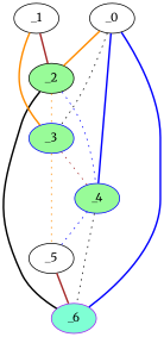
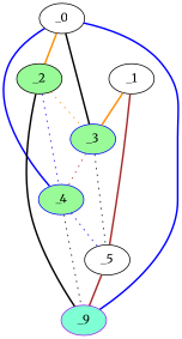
  graph {
    fontname=Merriweather
    node [color=black fillcolor=white fontname=Merriweather style=filled]
    edge [color=darkorange fontname=Merriweather style=bold valence=1]
    _0 [x=22 y=41]
    _2 [fillcolor=palegreen x=46 y=46]
    _3 [color=blue fillcolor=palegreen x=52 y=24]
-   _6 [color=purple fillcolor=aquamarine x=115 y=95]
+   _6 [color=purple fillcolor=aquamarine x=115 y=95 label=_9]
    _4 [color=blue fillcolor=palegreen x=67 y=42]
    _1 [x=35 y=38]
    _5 [x=68 y=33]
    _0 -- _2
-   _0 -- _3 [color=black style=dotted]
+   _0 -- _3 [color=black]
    _0 -- _6 [color=blue]
    _0 -- _4 [color=blue valence=2]
    _2 -- _3 [style=dotted valence=2]
    _2 -- _6 [color=black valence=2]
    _2 -- _4 [color=blue style=dotted valence=2]
    _3 -- _4 [color=brown style=dotted]
-   _3 -- _5 [style=dotted]
+   _3 -- _5 [color=black style=dotted]
    _4 -- _6 [color=black style=dotted]
    _4 -- _5 [color=blue style=dotted valence=2]
-   _1 -- _2 [color=brown valence=2]
+   _1 -- _5 [color=brown valence=2]
    _1 -- _3
    _5 -- _6 [color=brown]
  }
